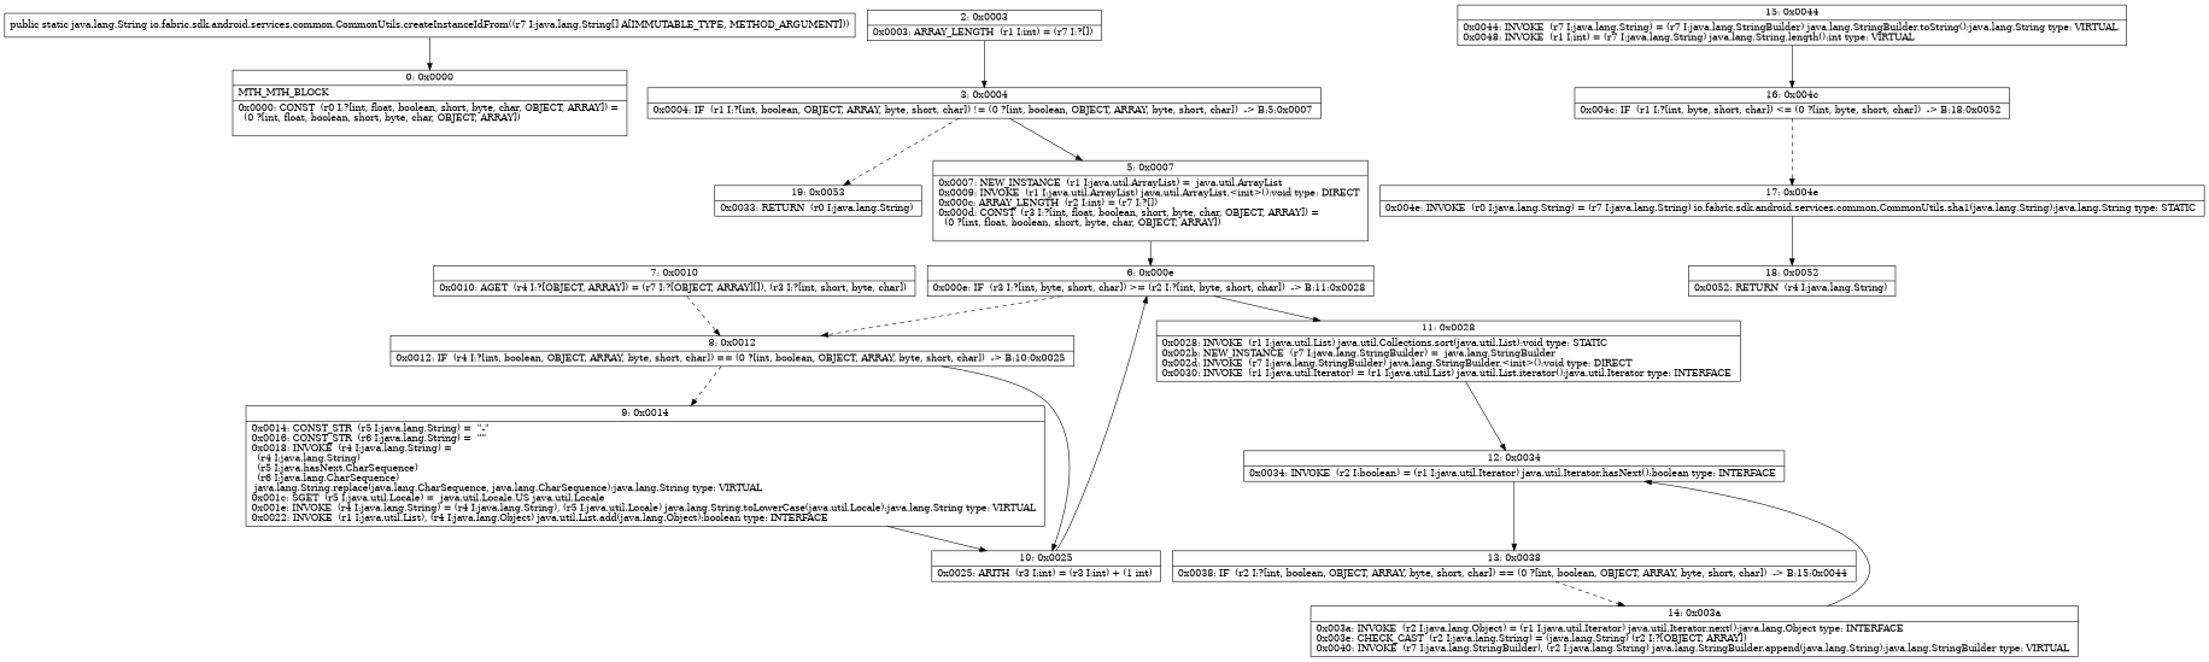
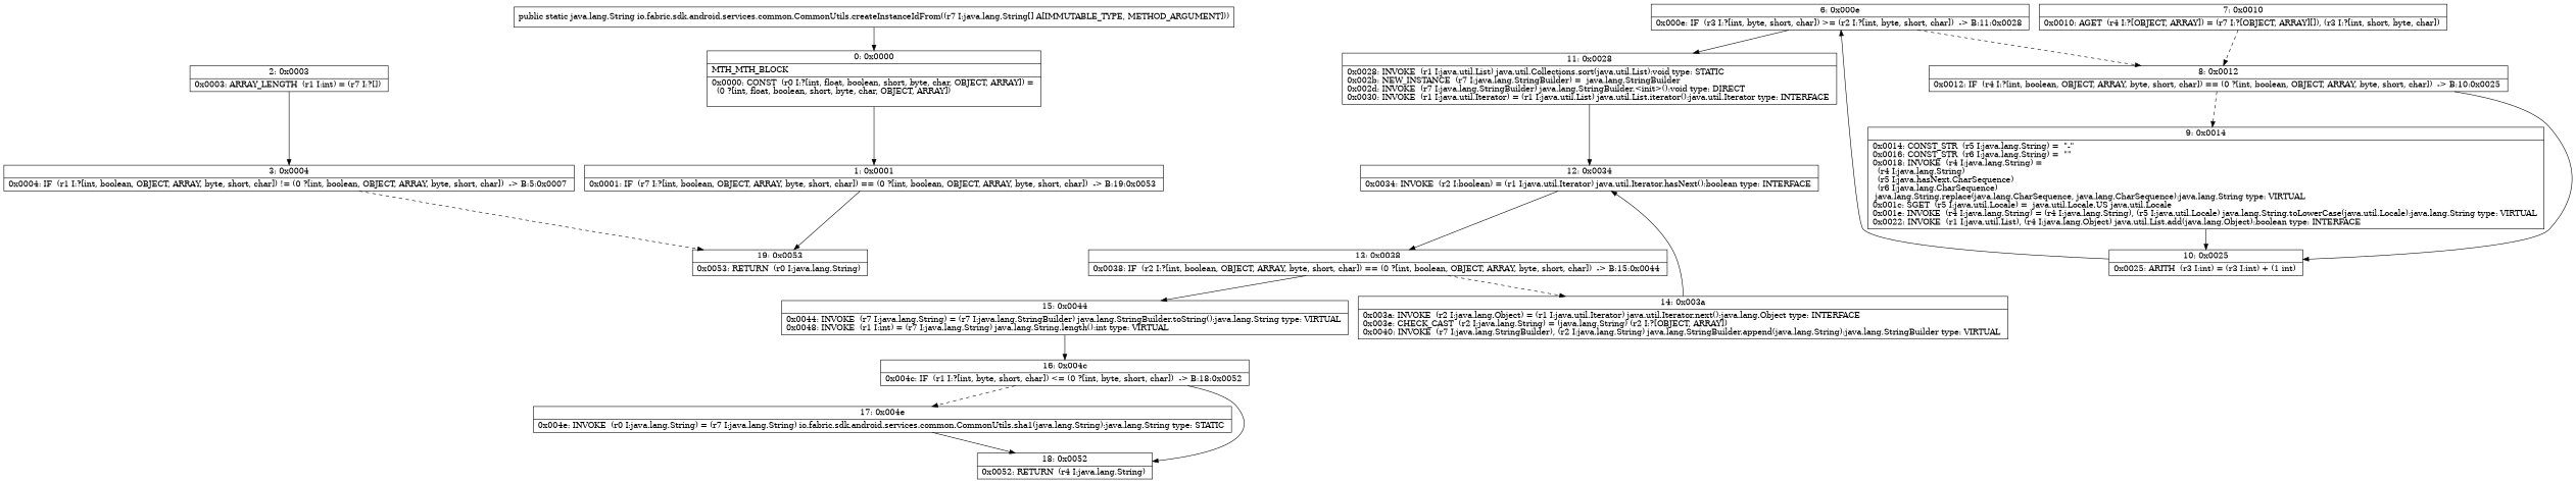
  digraph {
    node [shape=record]
    n1 [label="{0\:\ 0x0000|MTH_MTH_BLOCK\l|0x0000: CONST  (r0 I:?[int, float, boolean, short, byte, char, OBJECT, ARRAY]) = \l  (0 ?[int, float, boolean, short, byte, char, OBJECT, ARRAY])\l \l}"]
-   n3 [label="{19\:\ 0x0053|0x0033: RETURN  (r0 I:java.lang.String) \l}"]
+   n2 [label="{1\:\ 0x0001|0x0001: IF  (r7 I:?[int, boolean, OBJECT, ARRAY, byte, short, char]) == (0 ?[int, boolean, OBJECT, ARRAY, byte, short, char])  \-\> B:19:0x0053 \l}"]
+   n3 [label="{19\:\ 0x0053|0x0053: RETURN  (r0 I:java.lang.String) \l}"]
    n4 [label="{2\:\ 0x0003|0x0003: ARRAY_LENGTH  (r1 I:int) = (r7 I:?[]) \l}"]
    n5 [label="{3\:\ 0x0004|0x0004: IF  (r1 I:?[int, boolean, OBJECT, ARRAY, byte, short, char]) != (0 ?[int, boolean, OBJECT, ARRAY, byte, short, char])  \-\> B:5:0x0007 \l}"]
-   n6 [label="{5\:\ 0x0007|0x0007: NEW_INSTANCE  (r1 I:java.util.ArrayList) =  java.util.ArrayList \l0x0009: INVOKE  (r1 I:java.util.ArrayList) java.util.ArrayList.\<init\>():void type: DIRECT \l0x000c: ARRAY_LENGTH  (r2 I:int) = (r7 I:?[]) \l0x000d: CONST  (r3 I:?[int, float, boolean, short, byte, char, OBJECT, ARRAY]) = \l  (0 ?[int, float, boolean, short, byte, char, OBJECT, ARRAY])\l \l}"]
    n7 [label="{6\:\ 0x000e|0x000e: IF  (r3 I:?[int, byte, short, char]) \>= (r2 I:?[int, byte, short, char])  \-\> B:11:0x0028 \l}"]
    n8 [label="{11\:\ 0x0028|0x0028: INVOKE  (r1 I:java.util.List) java.util.Collections.sort(java.util.List):void type: STATIC \l0x002b: NEW_INSTANCE  (r7 I:java.lang.StringBuilder) =  java.lang.StringBuilder \l0x002d: INVOKE  (r7 I:java.lang.StringBuilder) java.lang.StringBuilder.\<init\>():void type: DIRECT \l0x0030: INVOKE  (r1 I:java.util.Iterator) = (r1 I:java.util.List) java.util.List.iterator():java.util.Iterator type: INTERFACE \l}"]
    n9 [label="{8\:\ 0x0012|0x0012: IF  (r4 I:?[int, boolean, OBJECT, ARRAY, byte, short, char]) == (0 ?[int, boolean, OBJECT, ARRAY, byte, short, char])  \-\> B:10:0x0025 \l}"]
    n10 [label="{7\:\ 0x0010|0x0010: AGET  (r4 I:?[OBJECT, ARRAY]) = (r7 I:?[OBJECT, ARRAY][]), (r3 I:?[int, short, byte, char]) \l}"]
    n11 [label="{12\:\ 0x0034|0x0034: INVOKE  (r2 I:boolean) = (r1 I:java.util.Iterator) java.util.Iterator.hasNext():boolean type: INTERFACE \l}"]
    n12 [label="{9\:\ 0x0014|0x0014: CONST_STR  (r5 I:java.lang.String) =  \"\-\" \l0x0016: CONST_STR  (r6 I:java.lang.String) =  \"\" \l0x0018: INVOKE  (r4 I:java.lang.String) = \l  (r4 I:java.lang.String)\l  (r5 I:java.hasNext.CharSequence)\l  (r6 I:java.lang.CharSequence)\l java.lang.String.replace(java.lang.CharSequence, java.lang.CharSequence):java.lang.String type: VIRTUAL \l0x001c: SGET  (r5 I:java.util.Locale) =  java.util.Locale.US java.util.Locale \l0x001e: INVOKE  (r4 I:java.lang.String) = (r4 I:java.lang.String), (r5 I:java.util.Locale) java.lang.String.toLowerCase(java.util.Locale):java.lang.String type: VIRTUAL \l0x0022: INVOKE  (r1 I:java.util.List), (r4 I:java.lang.Object) java.util.List.add(java.lang.Object):boolean type: INTERFACE \l}"]
    n13 [label="{10\:\ 0x0025|0x0025: ARITH  (r3 I:int) = (r3 I:int) + (1 int) \l}"]
    n14 [label="{13\:\ 0x0038|0x0038: IF  (r2 I:?[int, boolean, OBJECT, ARRAY, byte, short, char]) == (0 ?[int, boolean, OBJECT, ARRAY, byte, short, char])  \-\> B:15:0x0044 \l}"]
    n15 [label="{14\:\ 0x003a|0x003a: INVOKE  (r2 I:java.lang.Object) = (r1 I:java.util.Iterator) java.util.Iterator.next():java.lang.Object type: INTERFACE \l0x003e: CHECK_CAST  (r2 I:java.lang.String) = (java.lang.String) (r2 I:?[OBJECT, ARRAY]) \l0x0040: INVOKE  (r7 I:java.lang.StringBuilder), (r2 I:java.lang.String) java.lang.StringBuilder.append(java.lang.String):java.lang.StringBuilder type: VIRTUAL \l}"]
    n16 [label="{15\:\ 0x0044|0x0044: INVOKE  (r7 I:java.lang.String) = (r7 I:java.lang.StringBuilder) java.lang.StringBuilder.toString():java.lang.String type: VIRTUAL \l0x0048: INVOKE  (r1 I:int) = (r7 I:java.lang.String) java.lang.String.length():int type: VIRTUAL \l}"]
    n17 [label="{16\:\ 0x004c|0x004c: IF  (r1 I:?[int, byte, short, char]) \<= (0 ?[int, byte, short, char])  \-\> B:18:0x0052 \l}"]
    n18 [label="{17\:\ 0x004e|0x004e: INVOKE  (r0 I:java.lang.String) = (r7 I:java.lang.String) io.fabric.sdk.android.services.common.CommonUtils.sha1(java.lang.String):java.lang.String type: STATIC \l}"]
    n19 [label="{18\:\ 0x0052|0x0052: RETURN  (r4 I:java.lang.String) \l}"]
    n20 [label="{public static java.lang.String io.fabric.sdk.android.services.common.CommonUtils.createInstanceIdFrom((r7 I:java.lang.String[] A[IMMUTABLE_TYPE, METHOD_ARGUMENT])) }"]
+   n1 -> n2
+   n2 -> n3
    n4 -> n5
    n5 -> n3 [style=dashed]
-   n5 -> n6
-   n6 -> n7
    n7 -> n8
    n7 -> n9 [style=dashed]
    n8 -> n11
    n9 -> n12 [style=dashed]
    n9 -> n13
    n10 -> n9 [style=dashed]
    n11 -> n14
    n12 -> n13
    n13 -> n7
    n14 -> n15 [style=dashed]
+   n14 -> n16
    n15 -> n11
    n16 -> n17
    n17 -> n18 [style=dashed]
+   n17 -> n19
    n18 -> n19
    n20 -> n1
  }
